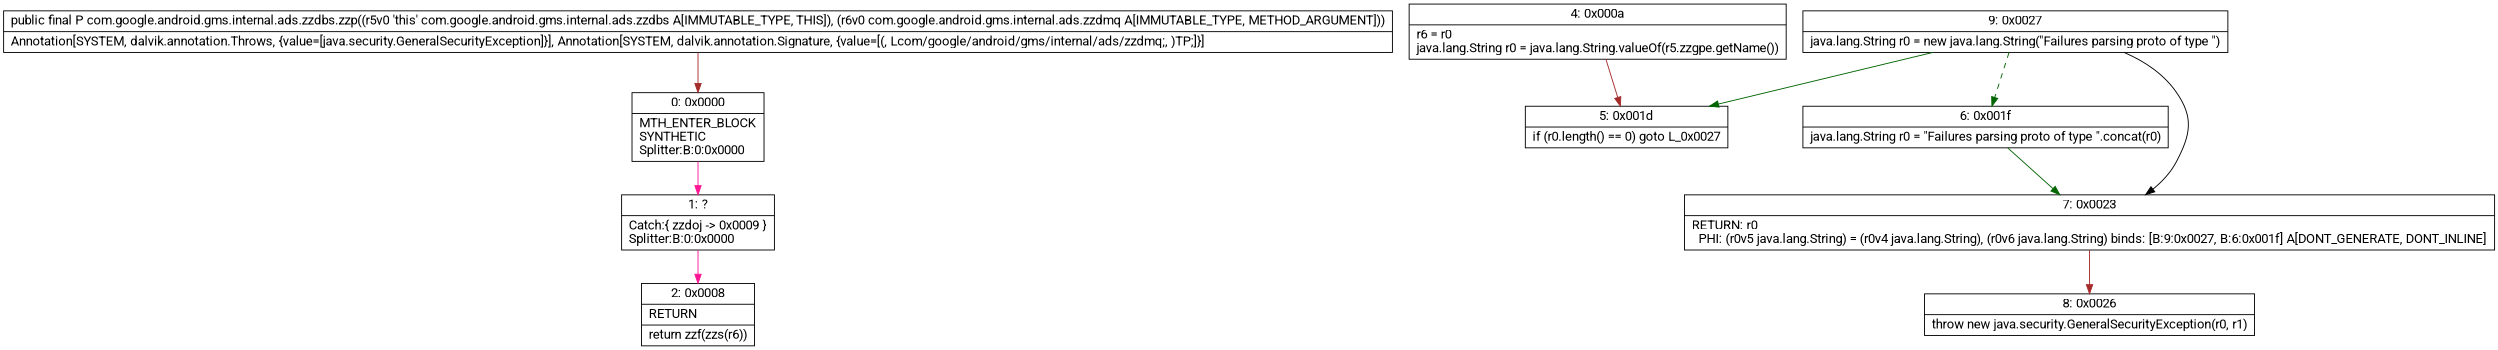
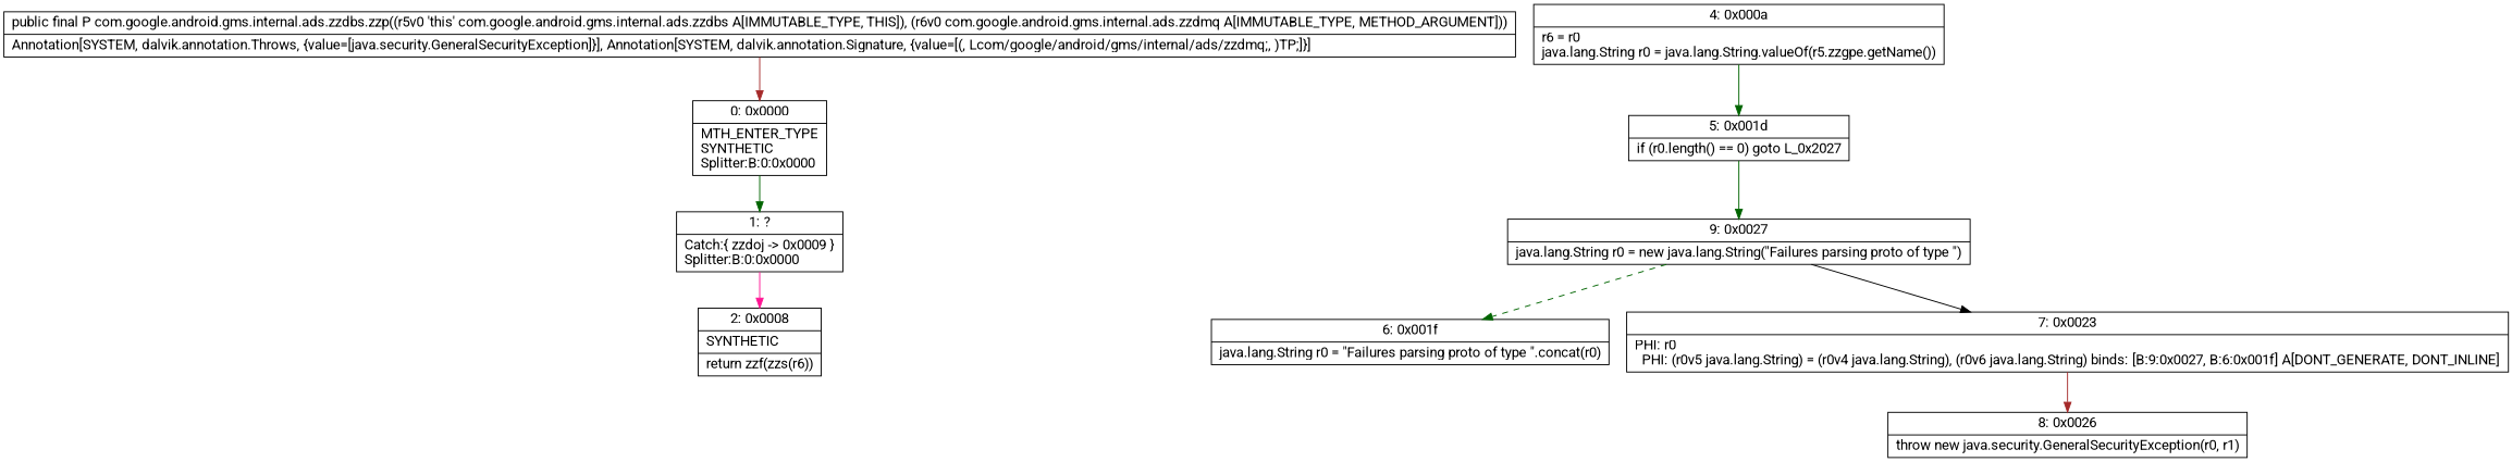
  digraph {
    fontname=Roboto
    node [fontname=Roboto shape=record]
    edge [color=brown fontname=Roboto]
-   n1 [label="{0\:\ 0x0000|MTH_ENTER_BLOCK\lSYNTHETIC\lSplitter:B:0:0x0000\l}"]
+   n1 [label="{0\:\ 0x0000|MTH_ENTER_TYPE\lSYNTHETIC\lSplitter:B:0:0x0000\l}"]
    n2 [label="{1\:\ ?|Catch:\{ zzdoj \-\> 0x0009 \}\lSplitter:B:0:0x0000\l}"]
-   n3 [label="{2\:\ 0x0008|RETURN\l|return zzf(zzs(r6))\l}"]
+   n3 [label="{2\:\ 0x0008|SYNTHETIC\l|return zzf(zzs(r6))\l}"]
    n4 [label="{4\:\ 0x000a|r6 = r0\ljava.lang.String r0 = java.lang.String.valueOf(r5.zzgpe.getName())\l}"]
-   n5 [label="{5\:\ 0x001d|if (r0.length() == 0) goto L_0x0027\l}"]
+   n5 [label="{5\:\ 0x001d|if (r0.length() == 0) goto L_0x2027\l}"]
    n6 [label="{9\:\ 0x0027|java.lang.String r0 = new java.lang.String(\"Failures parsing proto of type \")\l}"]
    n7 [label="{6\:\ 0x001f|java.lang.String r0 = \"Failures parsing proto of type \".concat(r0)\l}"]
-   n8 [label="{7\:\ 0x0023|RETURN: r0 \l  PHI: (r0v5 java.lang.String) = (r0v4 java.lang.String), (r0v6 java.lang.String) binds: [B:9:0x0027, B:6:0x001f] A[DONT_GENERATE, DONT_INLINE]\l}"]
+   n8 [label="{7\:\ 0x0023|PHI: r0 \l  PHI: (r0v5 java.lang.String) = (r0v4 java.lang.String), (r0v6 java.lang.String) binds: [B:9:0x0027, B:6:0x001f] A[DONT_GENERATE, DONT_INLINE]\l}"]
    n9 [label="{8\:\ 0x0026|throw new java.security.GeneralSecurityException(r0, r1)\l}"]
    n10 [label="{public final P com.google.android.gms.internal.ads.zzdbs.zzp((r5v0 'this' com.google.android.gms.internal.ads.zzdbs A[IMMUTABLE_TYPE, THIS]), (r6v0 com.google.android.gms.internal.ads.zzdmq A[IMMUTABLE_TYPE, METHOD_ARGUMENT]))  | Annotation[SYSTEM, dalvik.annotation.Throws, \{value=[java.security.GeneralSecurityException]\}], Annotation[SYSTEM, dalvik.annotation.Signature, \{value=[(, Lcom\/google\/android\/gms\/internal\/ads\/zzdmq;, )TP;]\}]\l}"]
-   n1 -> n2 [color=deeppink]
+   n1 -> n2 [color=darkgreen]
    n2 -> n3 [color=deeppink]
-   n4 -> n5
-   n6 -> n5 [color=darkgreen]
+   n4 -> n5 [color=darkgreen]
+   n5 -> n6 [color=darkgreen]
    n6 -> n7 [color=darkgreen style=dashed]
    n6 -> n8 [color=black]
-   n7 -> n8 [color=darkgreen]
    n8 -> n9
    n10 -> n1
  }
